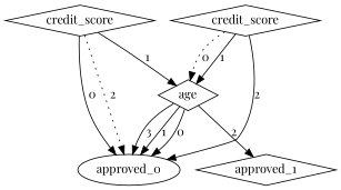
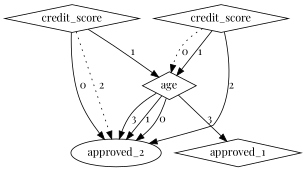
  digraph {
    fontname="Playfair Display"
    node [fontname="Playfair Display" shape=diamond]
    edge [fontname="Playfair Display" style=solid]
-   n1 [label=approved_0 shape=""]
+   n1 [label=approved_2 shape=""]
    n2 [label=approved_1]
    n3 [label=age]
    n4 [label=credit_score]
    n5 [label=credit_score]
    n3 -> n1 [label=3]
    n3 -> n1 [label=1]
    n3 -> n1 [label=0]
-   n3 -> n2 [label=2]
+   n3 -> n2 [label=3]
    n4 -> n1 [label=2 style=dotted]
    n4 -> n1 [label=0]
    n4 -> n3 [label=1]
    n5 -> n1 [label=2]
    n5 -> n3 [label=1]
    n5 -> n3 [label=0 style=dotted]
  }
